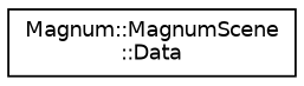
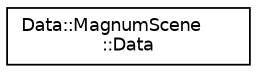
  digraph {
    rankdir=TB
-   n1 [color=black fillcolor=white fontname=Helvetica fontsize=10 height=0.2 label="Magnum::MagnumScene\l::Data" shape=record style=filled width=0.4]
+   n1 [color=black fillcolor=white fontname=Helvetica fontsize=10 height=0.2 label="Data::MagnumScene\l::Data" shape=record style=filled width=0.4]
  }
